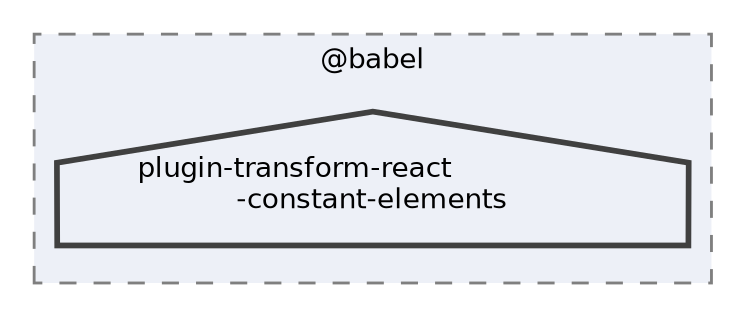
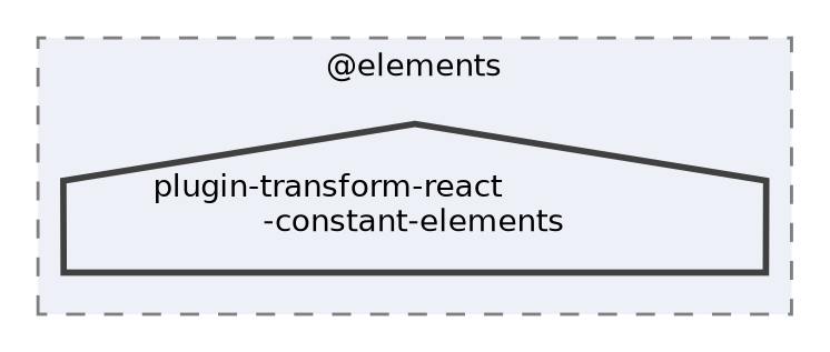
  digraph {
    compound=true
    n1 [color=grey25 fillcolor="#edf0f7" fontname=Helvetica fontsize=10 height=0.2 label="plugin-transform-react\l-constant-elements" shape=house style="filled,bold" width=0.4]
    subgraph cluster_1 {
      bgcolor="#edf0f7"
      fontname=Helvetica
      fontsize=10
-     label="@babel"
+     label="@elements"
      pencolor=grey50
      style="filled,dashed"
      n1
    }
  }
